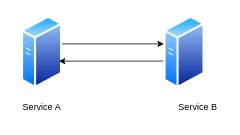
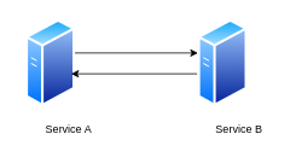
  <mxCell id="0" />
  <mxCell id="1" parent="0" />
  <mxCell id="2" style="edgeStyle=none;html=1;" parent="1" edge="1"><mxGeometry relative="1" as="geometry"><mxPoint x="78" y="58" as="sourcePoint" /><mxPoint x="218" y="58" as="targetPoint" /></mxGeometry></mxCell>
  <mxCell id="3" value="" style="aspect=fixed;perimeter=ellipsePerimeter;html=1;align=center;shadow=0;dashed=0;spacingTop=3;image;image=img/lib/active_directory/generic_server.svg;flipV=0;flipH=0;" parent="1" vertex="1"><mxGeometry x="28" y="20.14" width="54.8" height="97.86" as="geometry" /></mxCell>
  <mxCell id="4" style="edgeStyle=none;html=1;exitX=-0.017;exitY=0.622;exitDx=0;exitDy=0;exitPerimeter=0;" parent="1" edge="1"><mxGeometry relative="1" as="geometry"><mxPoint x="216.98" y="81.009" as="sourcePoint" /><mxPoint x="78" y="81" as="targetPoint" /><Array as="points" /></mxGeometry></mxCell>
- <mxCell id="5" value="Service A" style="text;html=1;align=center;verticalAlign=middle;resizable=0;points=[];autosize=1;strokeColor=none;fillColor=none;" parent="1" vertex="1"><mxGeometry x="20.4" y="128" width="70" height="30" as="geometry" /></mxCell>
+ <mxCell id="5" value="Service A" style="text;html=1;align=center;verticalAlign=middle;resizable=0;points=[];autosize=1;strokeColor=none;fillColor=none;" parent="1" vertex="1"><mxGeometry x="40.4" y="128" width="70" height="30" as="geometry" /></mxCell>
  <mxCell id="6" value="Service B" style="text;html=1;align=center;verticalAlign=middle;resizable=0;points=[];autosize=1;strokeColor=none;fillColor=none;" vertex="1" parent="1"><mxGeometry x="228" y="128" width="70" height="30" as="geometry" /></mxCell>
  <mxCell id="7" value="" style="aspect=fixed;perimeter=ellipsePerimeter;html=1;align=center;shadow=0;dashed=0;spacingTop=3;image;image=img/lib/active_directory/generic_server.svg;flipV=0;flipH=0;" vertex="1" parent="1"><mxGeometry x="218" y="20.14" width="54.8" height="97.86" as="geometry" /></mxCell>
